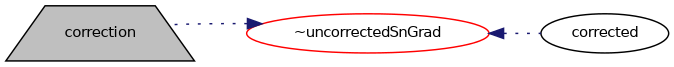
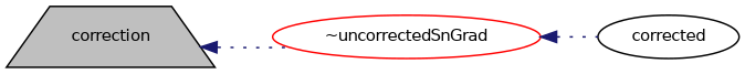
  digraph {
    rankdir=LR
    node [color=black fontname=Helvetica fontsize=10 shape=ellipse]
    edge [color=midnightblue dir=back fontname=Helvetica fontsize=10 labelfontname=Helvetica labelfontsize=10 style=dotted]
    n1 [fillcolor=grey75 fontcolor=black height=0.2 label=correction shape=trapezium style=filled width=0.4]
    n2 [color=red height=0.2 label="~uncorrectedSnGrad" width=0.4]
    n3 [height=0.2 label=corrected width=0.4]
-   n2 -> n1
+   n1 -> n2
    n2 -> n3
  }
